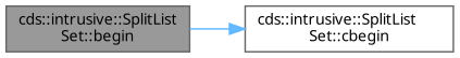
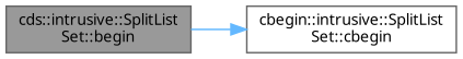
  digraph {
    rankdir=LR
    fontname="Noto Sans"
    node [fontname="Noto Sans" fontsize=10 shape=box style=filled]
    n1 [color=gray40 fillcolor=grey60 fontcolor=black height=0.2 label="cds::intrusive::SplitList\lSet::begin" width=0.4]
-   n2 [color=grey40 fillcolor=white height=0.2 label="cds::intrusive::SplitList\lSet::cbegin" width=0.4]
+   n2 [color=grey40 fillcolor=white height=0.2 label="cbegin::intrusive::SplitList\lSet::cbegin" width=0.4]
    n1 -> n2 [color=steelblue1 fontname="Noto Sans" fontsize=10 labelfontname=Helvetica labelfontsize=10 style=solid]
  }
